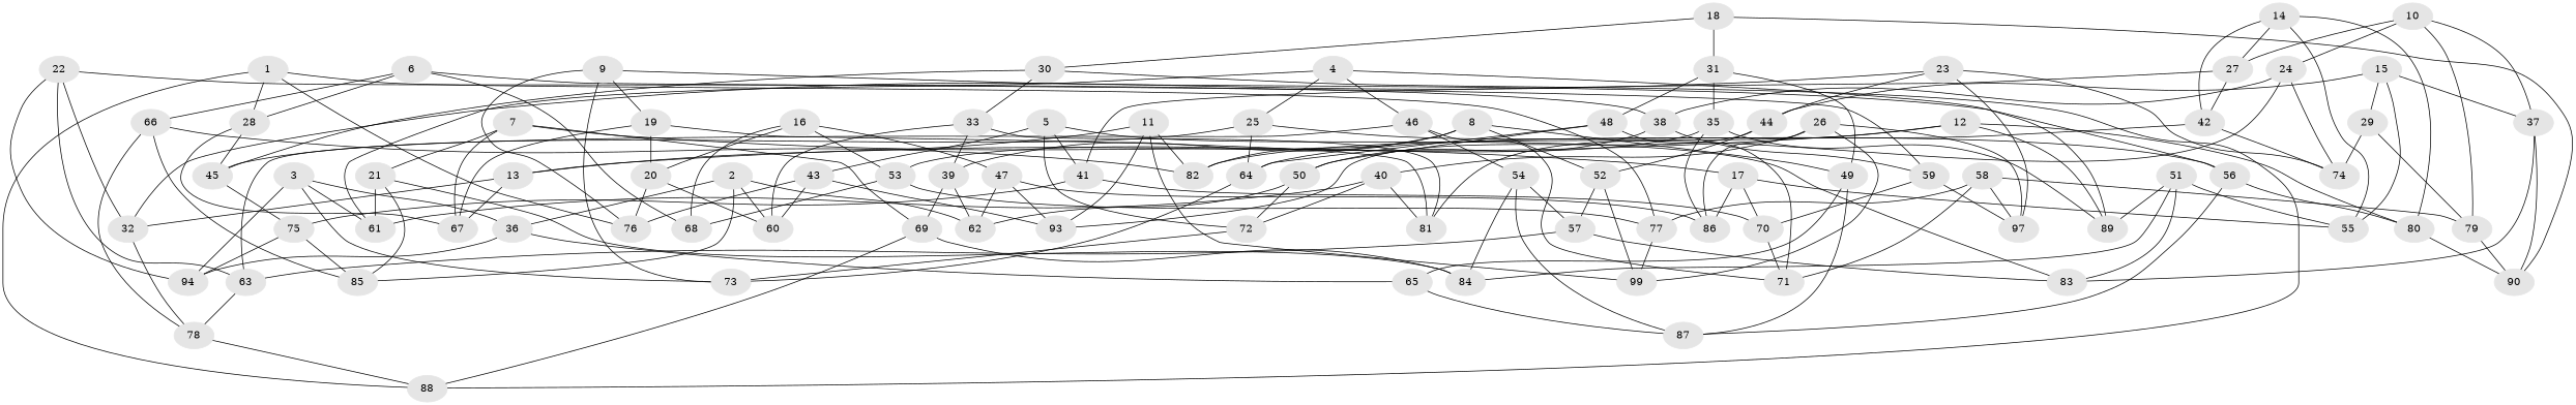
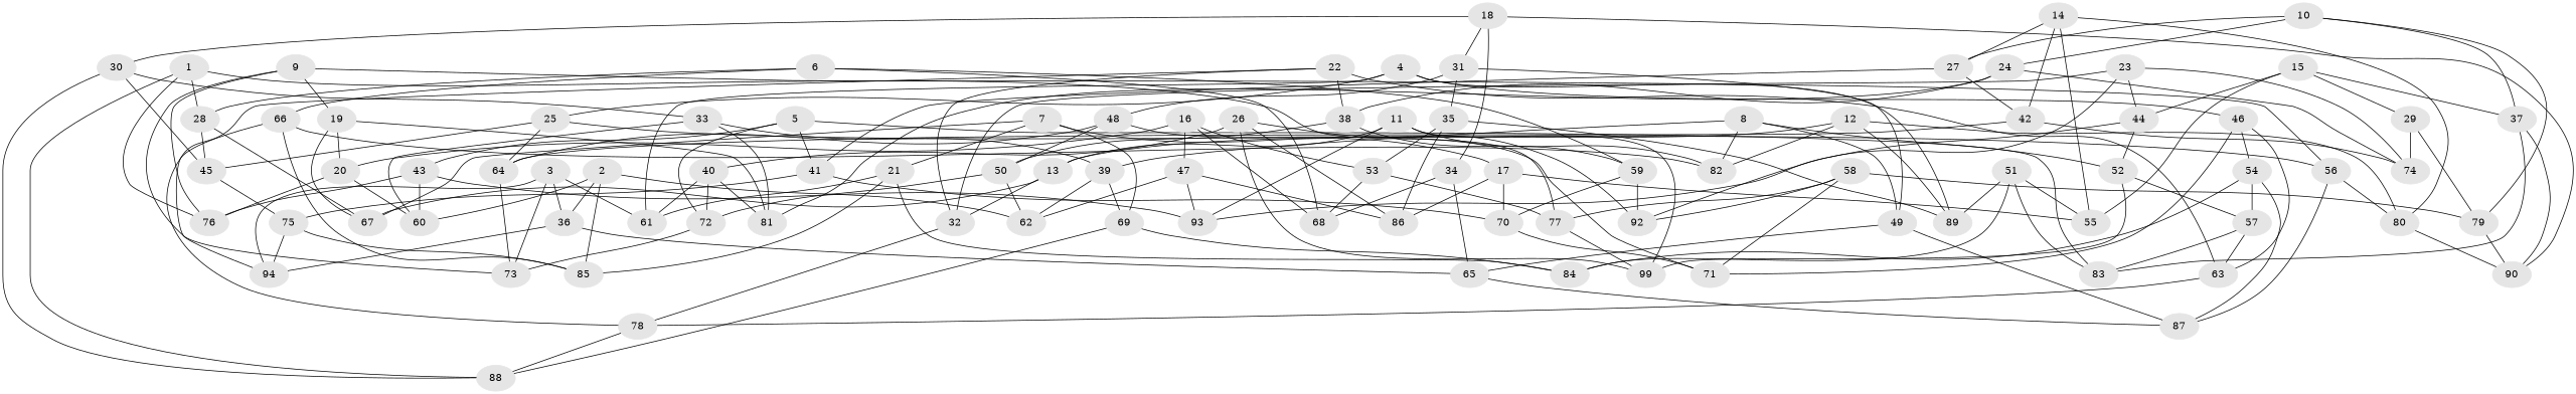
  graph {
    node [color=gray90 style=filled]
    1
    28
    76
    77
    88
    67
    45
    n8 [label=99]
    2
    36
    60
    62
    85
    94
    65
    3
    61
    73
    4
    25
    46
    89
    56
    64
    63
    54
    71
    5
    41
    43
    72
    83
    70
    75
    93
    6
    59
    66
    68
-   92 [label=97]
+   92
    82
    78
    7
    17
    21
    69
    55
    86
    84
    8
    39
    49
    52
    87
    57
    9
    19
    20
    81
    80
    10
    24
    27
    37
    79
    38
    74
    42
    90
    11
    13
    32
    12
    14
    15
    29
    44
    16
    47
    53
    18
    30
    31
+   34
    33
    35
    48
    22
    50
    23
    26
    40
    51
    58
    1 -- 28
    1 -- 76
    1 -- 77
    1 -- 88
    28 -- 67
    28 -- 45
    77 -- n8
    45 -- 75
    2 -- 36
    2 -- 60
    2 -- 62
    2 -- 85
    36 -- 94
    36 -- 65
    65 -- 87
    3 -- 36
    3 -- 94
    3 -- 61
    3 -- 73
    4 -- 61
    4 -- 25
    4 -- 46
    4 -- 89
    25 -- 45
    25 -- 56
    25 -- 64
    46 -- 63
    46 -- 54
    46 -- 71
    56 -- 87
    56 -- 80
    64 -- 73
    63 -- 78
    54 -- 84
    54 -- 87
    54 -- 57
    5 -- 41
    5 -- 43
    5 -- 72
    5 -- 83
    41 -- 70
    41 -- 75
    43 -- 76
    43 -- 60
    43 -- 93
    72 -- 73
    70 -- 71
    75 -- 85
    75 -- 94
    6 -- 28
    6 -- 59
    6 -- 66
    6 -- 68
    59 -- 70
    59 -- 92
    66 -- 85
    66 -- 82
    66 -- 78
    78 -- 88
    7 -- 67
    7 -- 17
    7 -- 21
    7 -- 69
    17 -- 70
    17 -- 55
    17 -- 86
    21 -- 85
    21 -- 61
    21 -- 84
    69 -- 88
    69 -- 84
    8 -- 82
    8 -- 39
    8 -- 49
    8 -- 52
    39 -- 62
    39 -- 69
    49 -- 65
    49 -- 87
    52 -- n8
    52 -- 57
    57 -- 63
    57 -- 83
    9 -- 76
    9 -- 73
    9 -- 56
    9 -- 19
    19 -- 67
    19 -- 20
    19 -- 81
    20 -- 76
    20 -- 60
    80 -- 90
    10 -- 24
    10 -- 27
    10 -- 37
    10 -- 79
    24 -- 81
    24 -- 38
    24 -- 74
    27 -- 41
    27 -- 42
    37 -- 83
    37 -- 90
    79 -- 90
    38 -- 59
    38 -- 50
    42 -- 64
    42 -- 74
    11 -- n8
    11 -- 93
    11 -- 82
    11 -- 13
    13 -- 67
    13 -- 32
    32 -- 78
    12 -- 89
    12 -- 82
    12 -- 80
    12 -- 13
    14 -- 55
    14 -- 80
    14 -- 27
    14 -- 42
    15 -- 55
    15 -- 37
    15 -- 29
    15 -- 44
    29 -- 79
    29 -- 74
    44 -- 93
    44 -- 52
    16 -- 68
    16 -- 20
    16 -- 47
    16 -- 53
    47 -- 62
    47 -- 93
    47 -- 86
    53 -- 77
    53 -- 68
    18 -- 90
    18 -- 30
    18 -- 31
+   18 -- 34
    30 -- 88
    30 -- 45
    30 -- 33
    31 -- 49
    31 -- 35
    31 -- 48
+   34 -- 65
+   34 -- 68
    33 -- 60
    33 -- 39
    33 -- 81
    35 -- 89
    35 -- 86
    35 -- 53
    48 -- 64
    48 -- 71
    48 -- 50
    22 -- 94
    22 -- 63
    22 -- 38
    22 -- 32
    50 -- 62
    50 -- 72
    23 -- 92
    23 -- 74
    23 -- 32
    23 -- 44
    26 -- n8
    26 -- 92
    26 -- 86
    26 -- 40
    40 -- 61
    40 -- 72
    40 -- 81
    51 -- 89
    51 -- 83
    51 -- 55
    51 -- 84
    58 -- 77
    58 -- 71
    58 -- 92
    58 -- 79
  }
